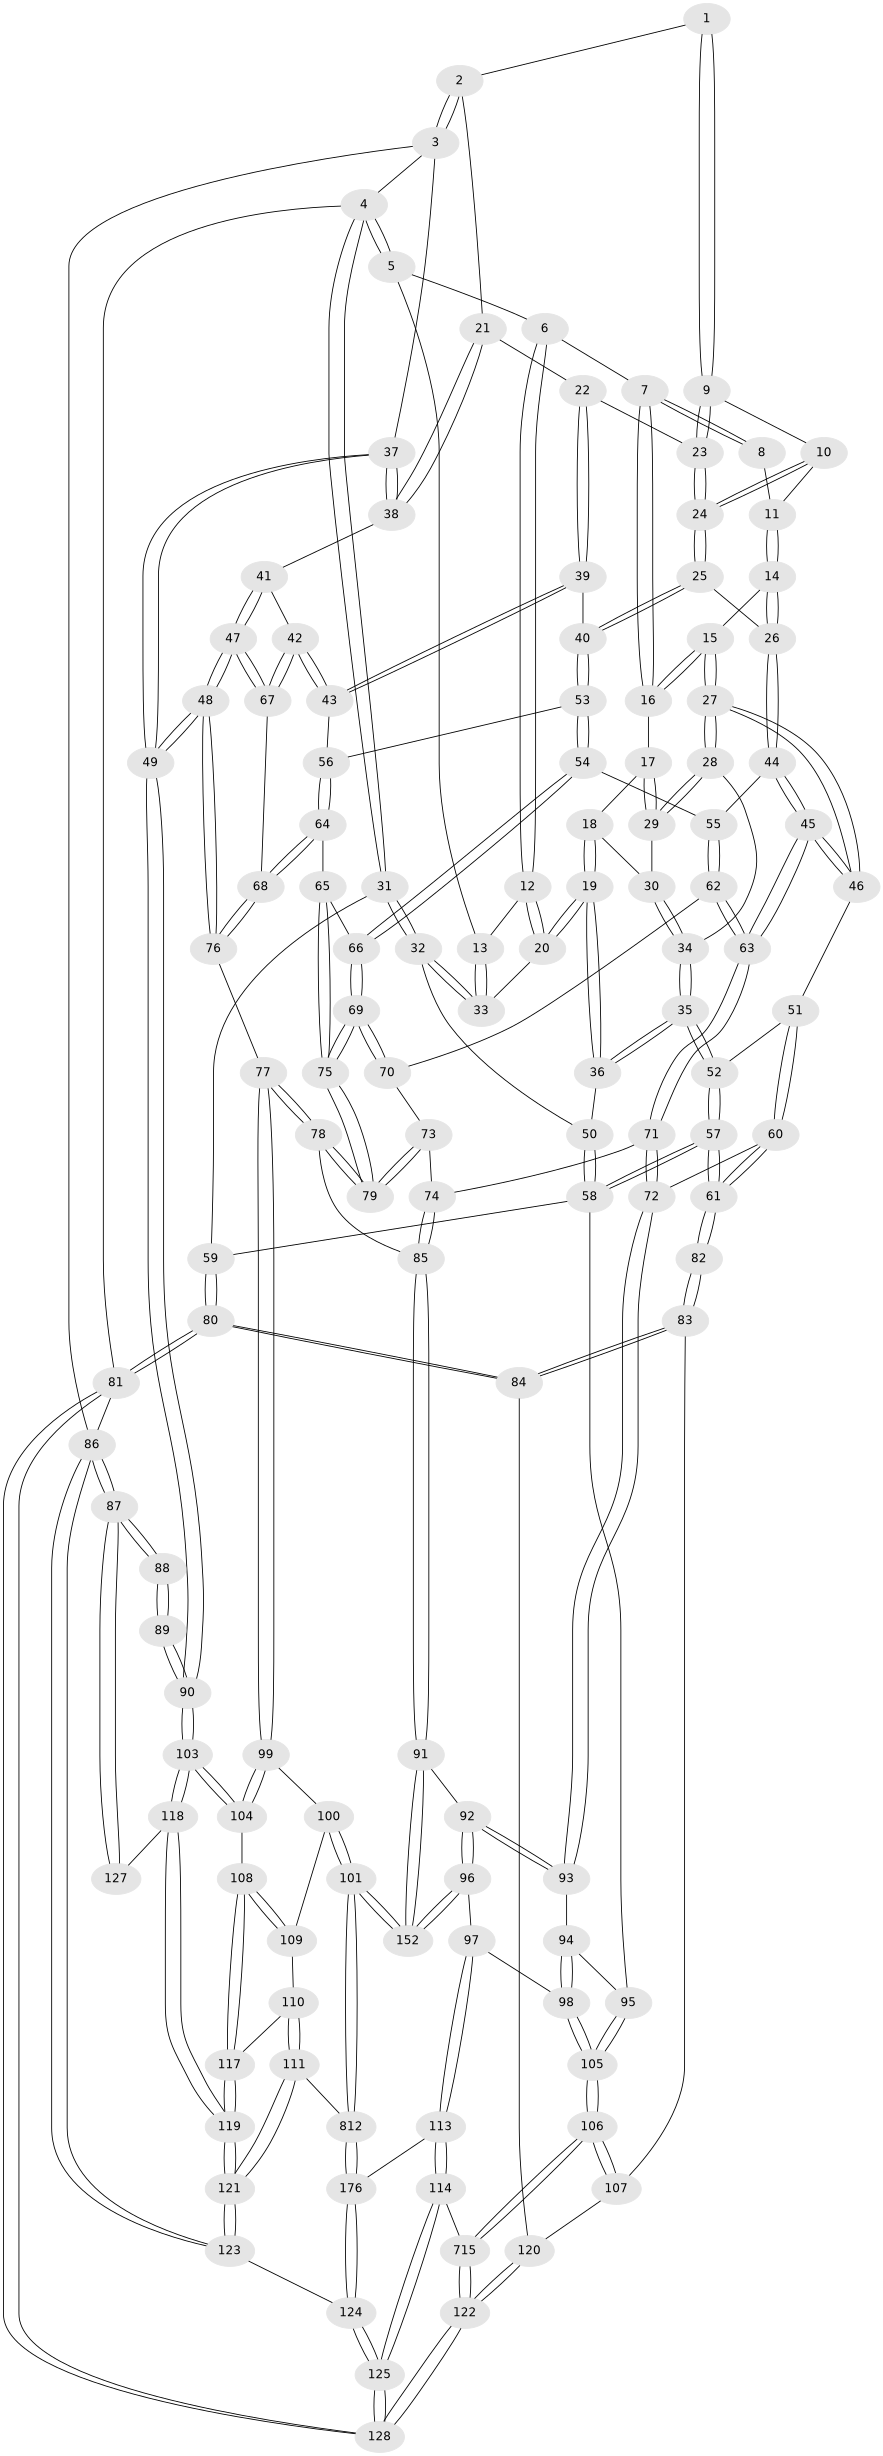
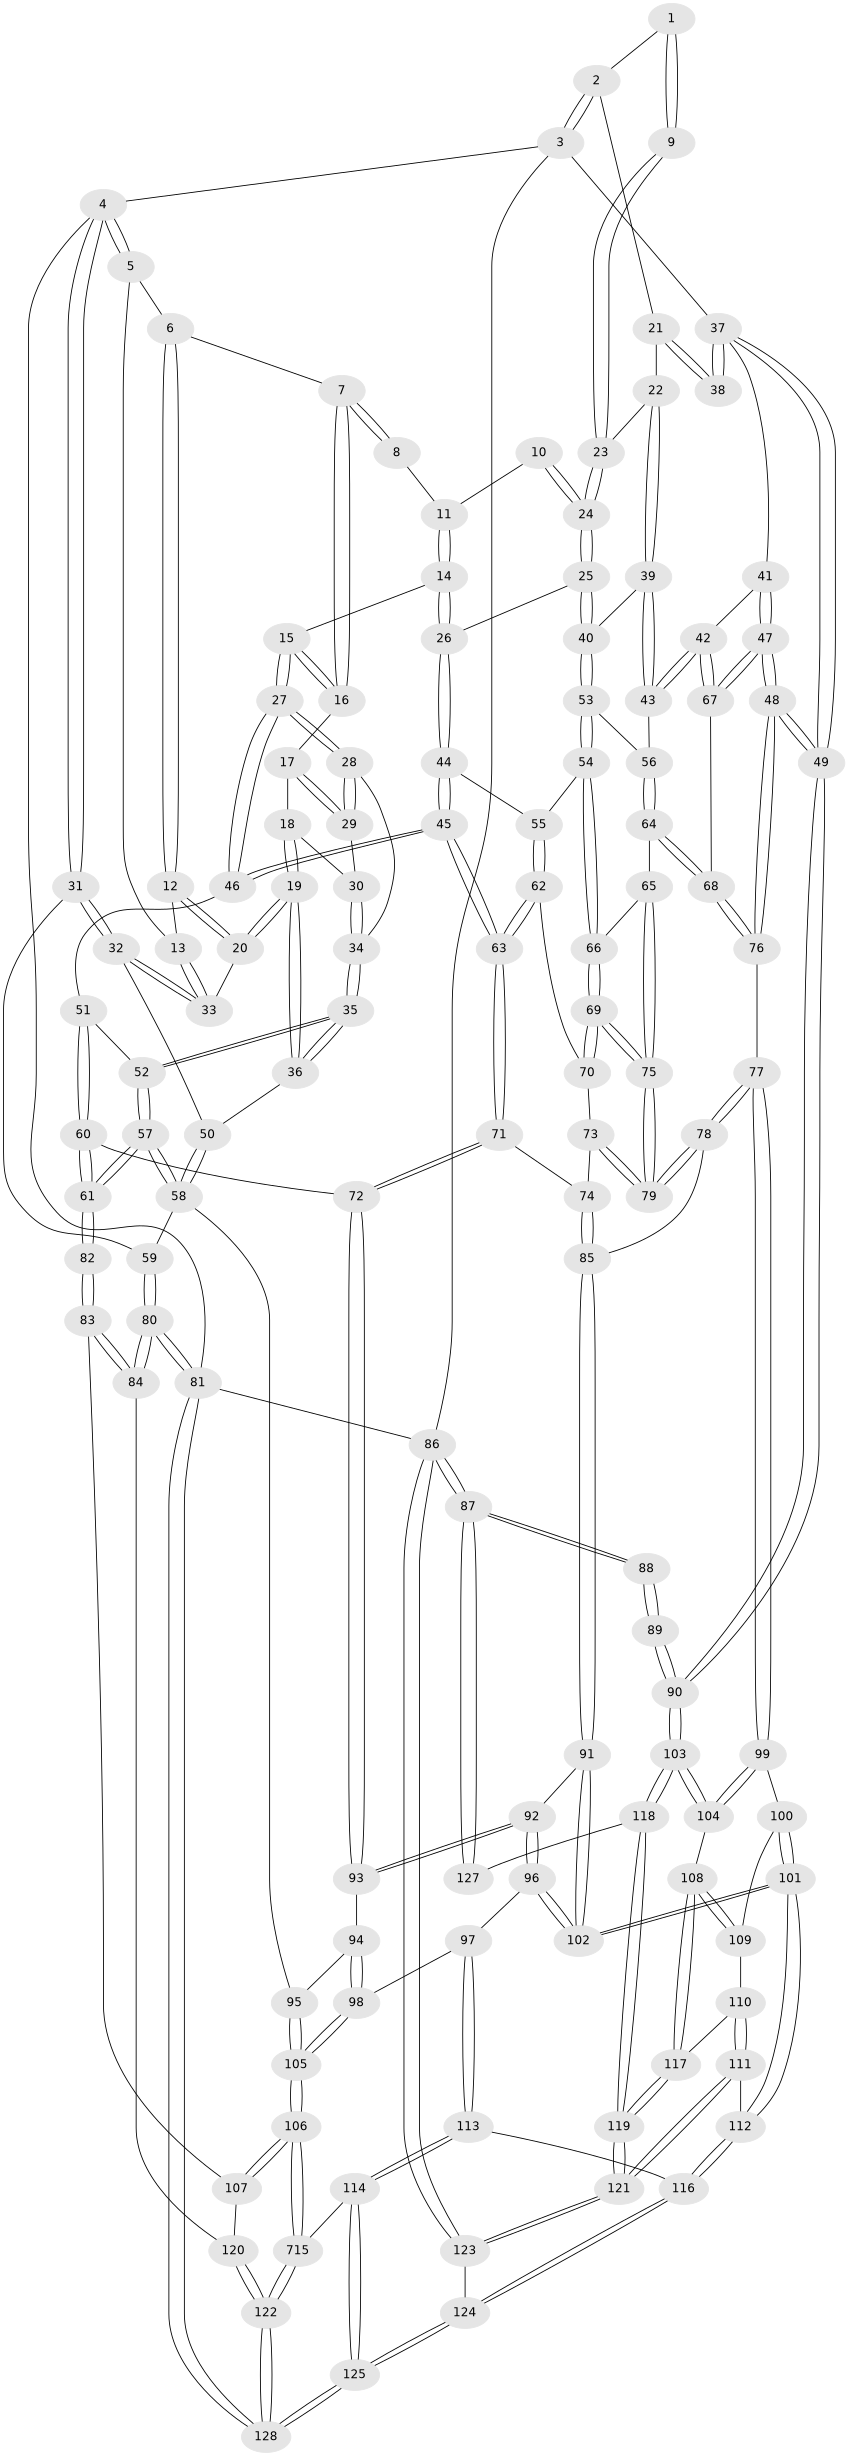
  graph {
    fontname="DejaVu Sans"
    node [color=gray90 fontname="DejaVu Sans" style=filled]
    edge [fontname="DejaVu Sans"]
    1
    2
    9
    3
    21
    10
    23
    4
    37
    86
    22
    38
    5
    31
    81
    49
    87
    123
    6
    13
    32
    59
    128
    7
    12
    33
    8
    16
    20
    11
    17
    14
    24
    25
    15
    26
    27
    44
    28
    46
    18
    29
    19
    30
    36
    34
    50
    39
    41
    40
    43
    53
    45
    55
    51
    35
    80
    58
    52
    57
    90
    42
    47
    56
    54
    67
    48
    68
    64
    63
    62
    71
    60
    76
    77
    103
    95
    61
    72
    66
    69
    70
    65
    82
    84
    93
    83
    73
    74
    75
    79
    85
    94
    91
    78
    99
    100
    104
    120
    107
    105
    122
    92
-   102 [label=152]
+   102
    88
    127
    124
    89
    118
    96
    97
    98
    106
    113
-   116 [label=176]
+   116
    114
    101
    109
    108
-   112 [label=812]
+   112
    110
    119
    117
    n124 [label=715]
    111
    121
    125
    1 -- 2
    1 -- 9
    1 -- 9
    2 -- 3
    2 -- 3
    2 -- 21
-   9 -- 10
    9 -- 23
    9 -- 23
    3 -- 4
    3 -- 37
    3 -- 86
    21 -- 22
    21 -- 38
    21 -- 38
    10 -- 11
    10 -- 24
    10 -- 24
    23 -- 24
    23 -- 24
    4 -- 5
    4 -- 5
    4 -- 31
    4 -- 31
    4 -- 81
    37 -- 38
    37 -- 38
    37 -- 49
    37 -- 49
    86 -- 87
    86 -- 87
    86 -- 123
    86 -- 123
    22 -- 23
    22 -- 39
    22 -- 39
-   38 -- 41
+   37 -- 41
    5 -- 6
    5 -- 13
    31 -- 32
    31 -- 32
    31 -- 59
    81 -- 86
    81 -- 128
    81 -- 128
    49 -- 90
    49 -- 90
    87 -- 88
    87 -- 88
    87 -- 127
    87 -- 127
    123 -- 124
    6 -- 7
    6 -- 12
    6 -- 12
    13 -- 33
    13 -- 33
    32 -- 33
    32 -- 33
    32 -- 50
    59 -- 80
    59 -- 80
    7 -- 8
    7 -- 8
    7 -- 16
    7 -- 16
    12 -- 13
    12 -- 20
    12 -- 20
    8 -- 11
    16 -- 17
    20 -- 33
    11 -- 14
    11 -- 14
    17 -- 18
    17 -- 29
    17 -- 29
    14 -- 15
    14 -- 26
    14 -- 26
    24 -- 25
    24 -- 25
    25 -- 26
    25 -- 40
    25 -- 40
    15 -- 16
    15 -- 16
    15 -- 27
    15 -- 27
    26 -- 44
    26 -- 44
    27 -- 28
    27 -- 28
    27 -- 46
    27 -- 46
    44 -- 45
    44 -- 45
    44 -- 55
    28 -- 29
    28 -- 29
    28 -- 34
    46 -- 51
    18 -- 19
    18 -- 19
    18 -- 30
    29 -- 30
    19 -- 20
    19 -- 20
    19 -- 36
    19 -- 36
    30 -- 34
    30 -- 34
    36 -- 50
    34 -- 35
    34 -- 35
    50 -- 58
    50 -- 58
    39 -- 40
    39 -- 43
    39 -- 43
    41 -- 42
    41 -- 47
    41 -- 47
    40 -- 53
    40 -- 53
    43 -- 56
    53 -- 56
    53 -- 54
    53 -- 54
    45 -- 46
    45 -- 46
    45 -- 63
    45 -- 63
    55 -- 62
    55 -- 62
    51 -- 52
    51 -- 60
    51 -- 60
    35 -- 36
    35 -- 36
    35 -- 52
    35 -- 52
    80 -- 81
    80 -- 81
    80 -- 84
    80 -- 84
    58 -- 59
    58 -- 95
    52 -- 57
    52 -- 57
    57 -- 58
    57 -- 58
    57 -- 61
    57 -- 61
    90 -- 103
    90 -- 103
    42 -- 43
    42 -- 43
    42 -- 67
    42 -- 67
    47 -- 67
    47 -- 67
    47 -- 48
    47 -- 48
    56 -- 64
    56 -- 64
    54 -- 55
    54 -- 66
    54 -- 66
    67 -- 68
    48 -- 49
    48 -- 49
    48 -- 76
    48 -- 76
    68 -- 76
    68 -- 76
    64 -- 68
    64 -- 68
    64 -- 65
    63 -- 71
    63 -- 71
    62 -- 63
    62 -- 63
    62 -- 70
    71 -- 72
    71 -- 72
    71 -- 74
    60 -- 61
    60 -- 61
    60 -- 72
    76 -- 77
    77 -- 78
    77 -- 78
    77 -- 99
    77 -- 99
    103 -- 104
    103 -- 104
    103 -- 118
    103 -- 118
    95 -- 105
    95 -- 105
    61 -- 82
    61 -- 82
    72 -- 93
    72 -- 93
    66 -- 69
    66 -- 69
    69 -- 70
    69 -- 70
    69 -- 75
    69 -- 75
    70 -- 73
    65 -- 66
    65 -- 75
    65 -- 75
    82 -- 83
    82 -- 83
    84 -- 120
    93 -- 94
    83 -- 84
    83 -- 84
    83 -- 107
    73 -- 74
    73 -- 79
    73 -- 79
    74 -- 85
    74 -- 85
    75 -- 79
    75 -- 79
    85 -- 91
    85 -- 91
    94 -- 95
    94 -- 98
    94 -- 98
    91 -- 92
    91 -- 102
    91 -- 102
    78 -- 79
    78 -- 79
    78 -- 85
    99 -- 100
    99 -- 104
    99 -- 104
    100 -- 101
    100 -- 101
    100 -- 109
    104 -- 108
    120 -- 122
    120 -- 122
    107 -- 120
    105 -- 106
    105 -- 106
    122 -- 128
    122 -- 128
    92 -- 93
    92 -- 93
    92 -- 96
    92 -- 96
    88 -- 89
    88 -- 89
    124 -- 125
    124 -- 125
    89 -- 90
    89 -- 90
    118 -- 127
    118 -- 119
    118 -- 119
    96 -- 102
    96 -- 102
    96 -- 97
    97 -- 98
    97 -- 113
    97 -- 113
    98 -- 105
    98 -- 105
    106 -- 107
    106 -- 107
    106 -- n124
    106 -- n124
    113 -- 116
    113 -- 114
    113 -- 114
    116 -- 124
    116 -- 124
    114 -- n124
    114 -- 125
    114 -- 125
    101 -- 102
    101 -- 102
    101 -- 112
    101 -- 112
    109 -- 110
    108 -- 109
    108 -- 109
    108 -- 117
    108 -- 117
    112 -- 116
    112 -- 116
    110 -- 117
    110 -- 111
    110 -- 111
    119 -- 121
    119 -- 121
    117 -- 119
    117 -- 119
    n124 -- 122
    n124 -- 122
    111 -- 112
    111 -- 121
    111 -- 121
    121 -- 123
    121 -- 123
    125 -- 128
    125 -- 128
  }
